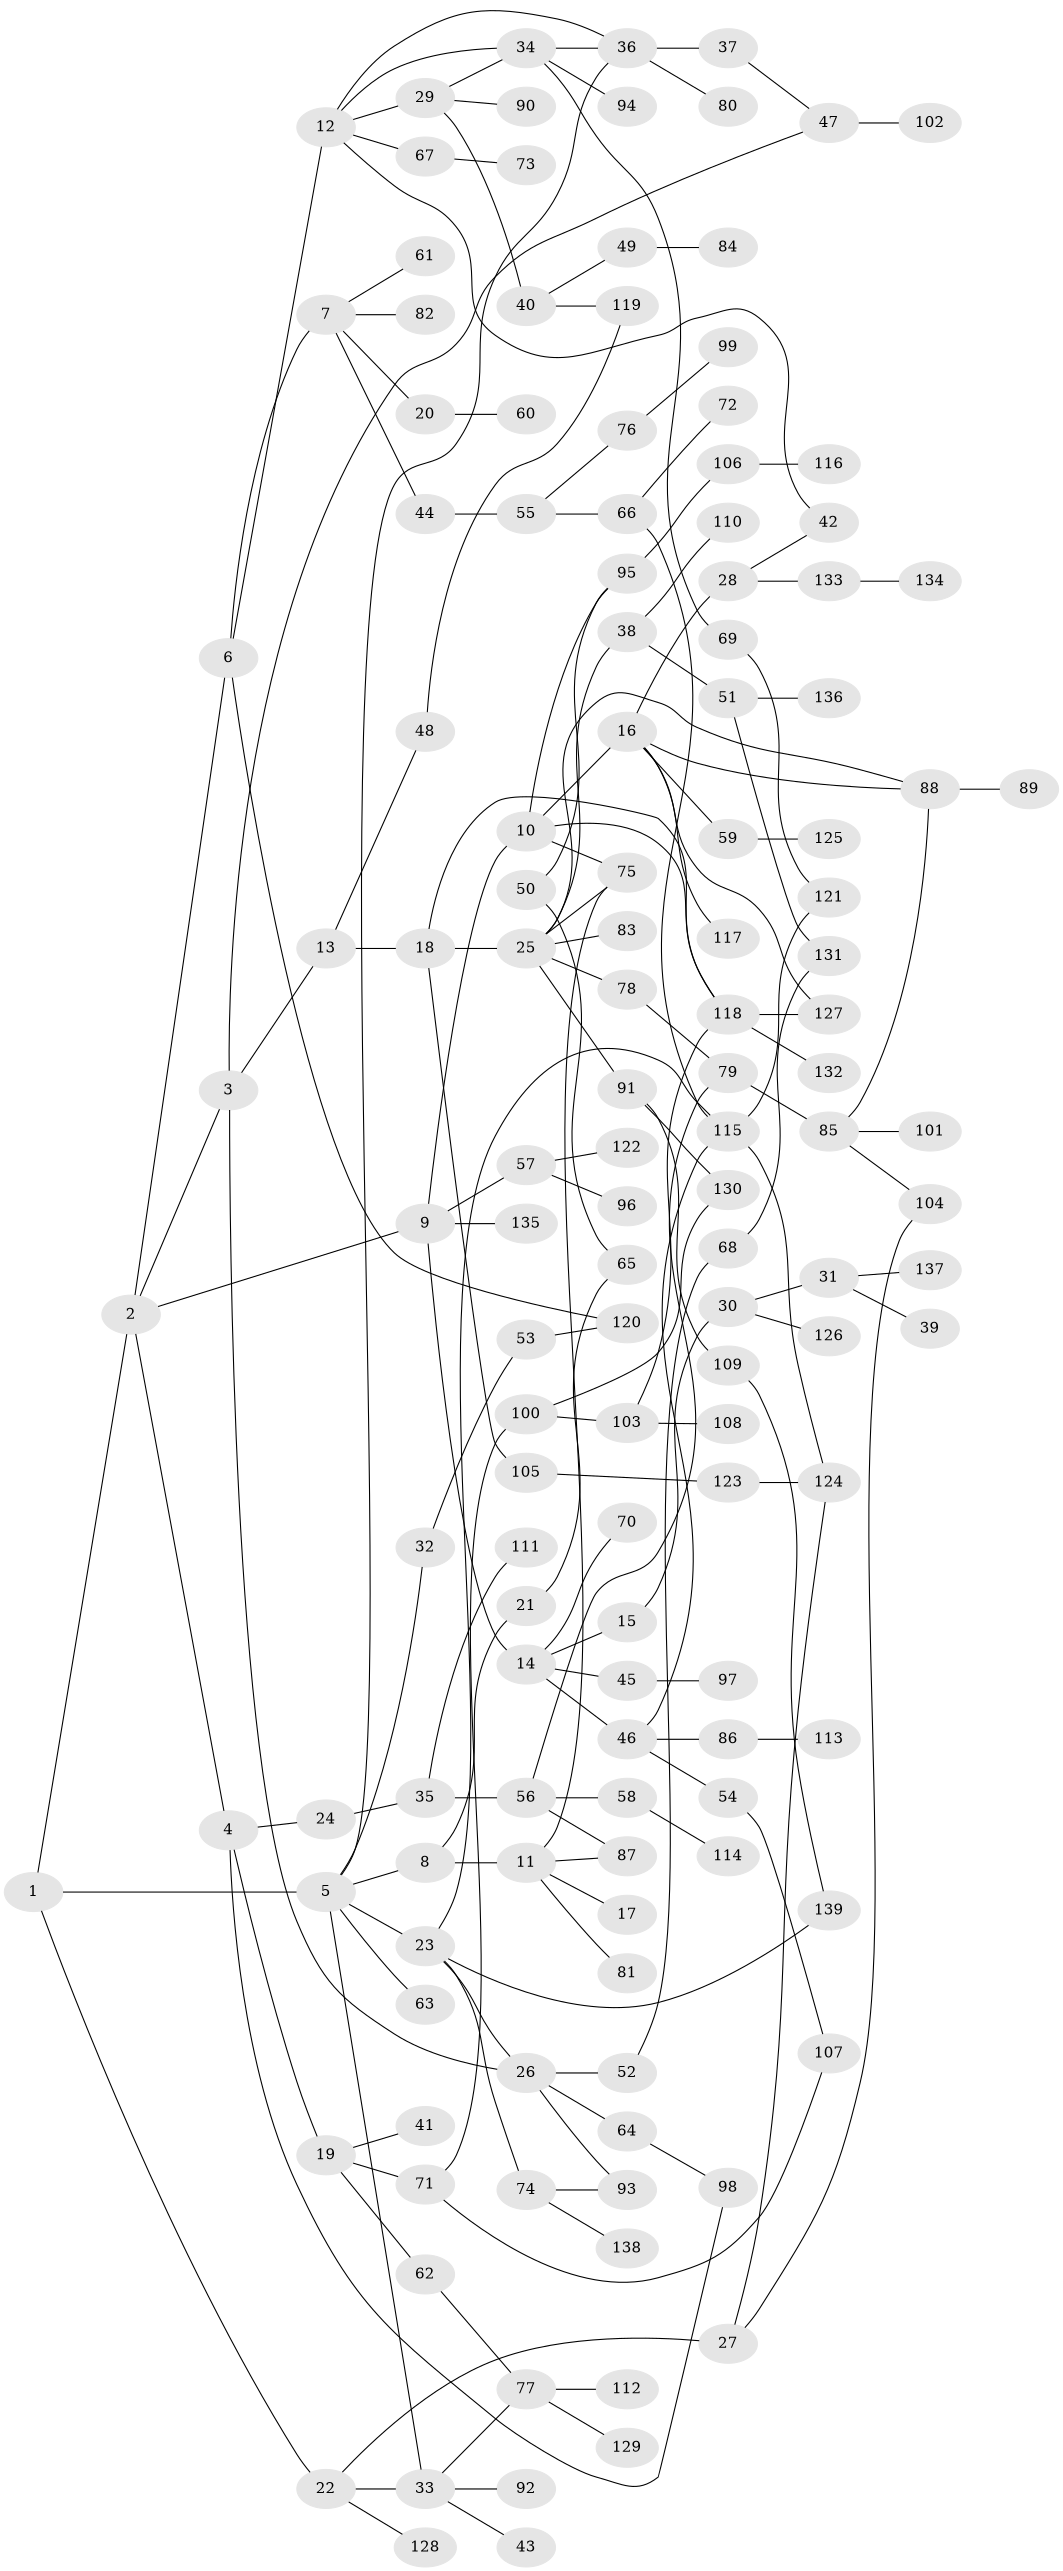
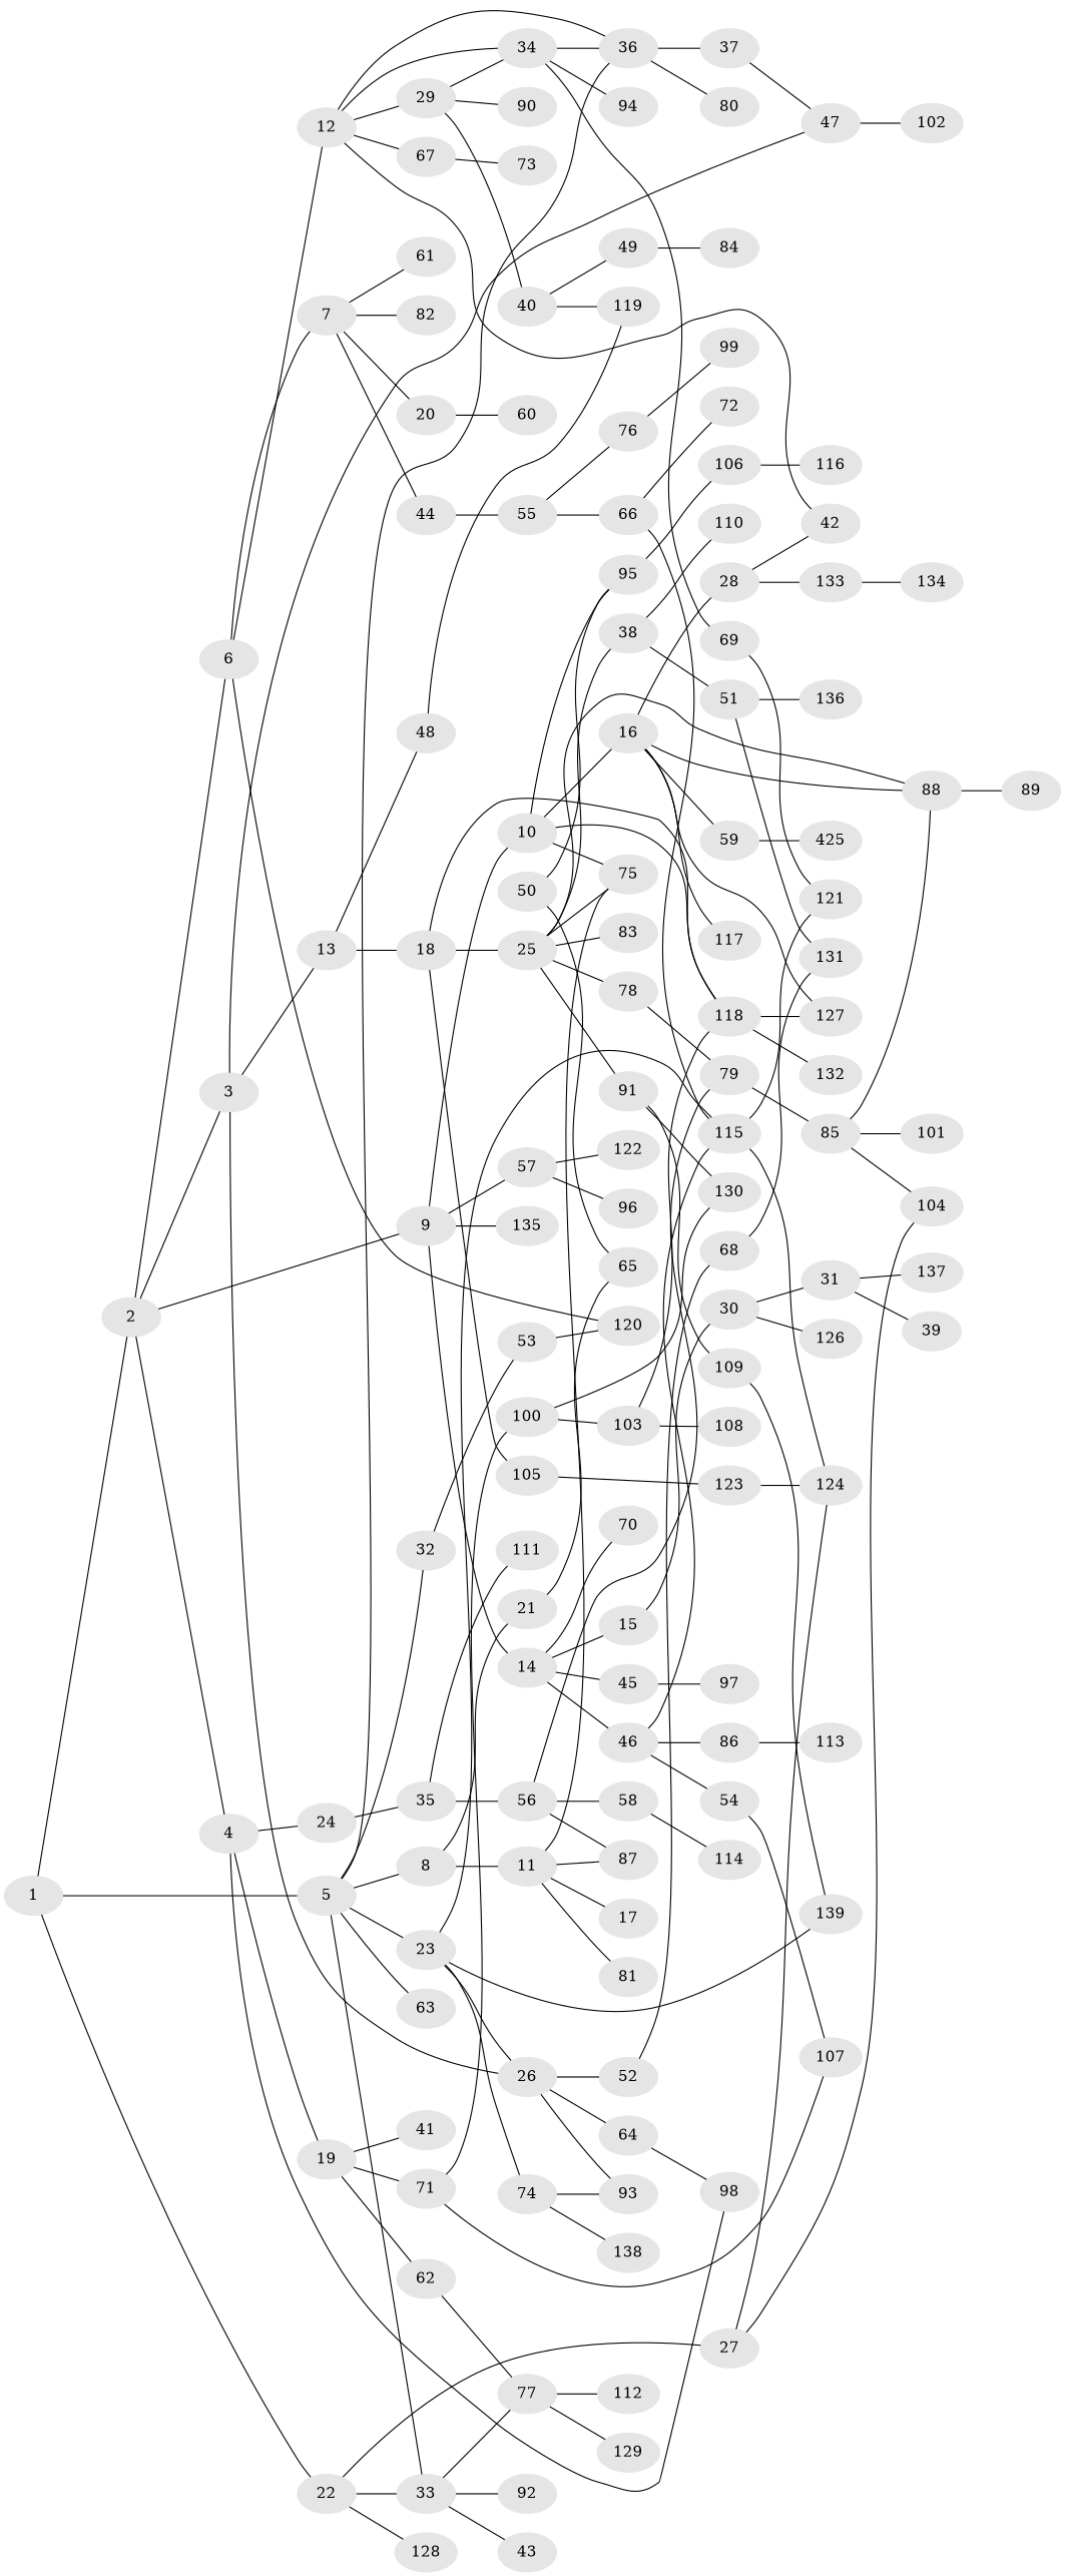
  graph {
    rankdir=LR
    node [color=gray90 style=filled]
    1
    2
    5
    22
    3
    4
    6
    9
    8
    23
    32
    33
    36
    63
    27
    128
    13
    26
    47
    19
    24
    98
    7
    12
    120
    10
    14
    57
    135
    18
    48
    52
    64
    93
    102
    41
    62
    71
    35
    11
    21
    74
    115
    139
    53
    43
    77
    92
    37
    80
    20
    44
    61
    82
    29
    34
    42
    67
    60
    55
    75
    17
    81
    87
    65
    16
    95
    118
    15
    45
    46
    70
    96
    122
    28
    59
    88
    117
    127
    106
    132
    40
    90
    69
    94
    73
    25
    105
    119
    30
    97
    54
    86
    31
    126
    133
-   125
+   125 [label=425]
    89
    38
    78
    83
    91
    123
    107
    100
    104
    124
    138
    121
    56
    111
    50
    51
    110
    79
    109
    130
    68
    134
    49
    39
    137
    112
    129
    58
    131
    136
    84
    66
    76
    113
    72
    99
    114
    85
    103
    101
    116
    108
    1 -- 2
    1 -- 5
    1 -- 22
    2 -- 3
    2 -- 4
    2 -- 6
    2 -- 9
    5 -- 8
    5 -- 23
    5 -- 32
    5 -- 33
    5 -- 36
    5 -- 63
    22 -- 33
    22 -- 27
    22 -- 128
    3 -- 13
    3 -- 26
    3 -- 47
    4 -- 19
    4 -- 24
    4 -- 98
    6 -- 7
    6 -- 12
    6 -- 120
    9 -- 10
    9 -- 14
    9 -- 57
    9 -- 135
    8 -- 11
    8 -- 21
    23 -- 26
    23 -- 74
    23 -- 115
    23 -- 139
    32 -- 53
    33 -- 43
    33 -- 77
    33 -- 92
    36 -- 37
    36 -- 80
    27 -- 104
    27 -- 124
    13 -- 18
    13 -- 48
    26 -- 52
    26 -- 64
    26 -- 93
    47 -- 102
    19 -- 41
    19 -- 62
    19 -- 71
    24 -- 35
    7 -- 20
    7 -- 44
    7 -- 61
    7 -- 82
    12 -- 36
    12 -- 29
    12 -- 34
    12 -- 42
    12 -- 67
    10 -- 75
    10 -- 16
    10 -- 95
    10 -- 118
    14 -- 15
    14 -- 45
    14 -- 46
    14 -- 70
    57 -- 96
    57 -- 122
    18 -- 118
    18 -- 25
    18 -- 105
    48 -- 119
    52 -- 68
    64 -- 98
    62 -- 77
    71 -- 107
    71 -- 100
    35 -- 56
    35 -- 111
    11 -- 75
    11 -- 17
    11 -- 81
    11 -- 87
    21 -- 65
    74 -- 93
    74 -- 138
    115 -- 124
    115 -- 121
    53 -- 120
    77 -- 112
    77 -- 129
    37 -- 47
    20 -- 60
    44 -- 55
    29 -- 34
    29 -- 40
    29 -- 90
    34 -- 36
    34 -- 69
    34 -- 94
    67 -- 73
    55 -- 66
    55 -- 76
    16 -- 28
    16 -- 59
    16 -- 88
    16 -- 117
    16 -- 127
    95 -- 106
    118 -- 127
    118 -- 132
    15 -- 30
    45 -- 97
    46 -- 115
    46 -- 54
    46 -- 86
    28 -- 42
    28 -- 133
    59 -- 125
    88 -- 89
    106 -- 116
    40 -- 119
    40 -- 49
    69 -- 121
    25 -- 75
    25 -- 88
    25 -- 38
    25 -- 78
    25 -- 83
    25 -- 91
    105 -- 123
    30 -- 31
    30 -- 126
    54 -- 107
    86 -- 113
    31 -- 39
    31 -- 137
    133 -- 134
    38 -- 51
    38 -- 110
    78 -- 79
    91 -- 109
    91 -- 130
    123 -- 124
    100 -- 130
    100 -- 103
    56 -- 87
    56 -- 79
    56 -- 58
    50 -- 65
    50 -- 95
    51 -- 131
    51 -- 136
    79 -- 85
    109 -- 139
    68 -- 131
    49 -- 84
    58 -- 114
    66 -- 115
    66 -- 72
    76 -- 99
    85 -- 88
    85 -- 104
    85 -- 101
    103 -- 118
    103 -- 108
  }
